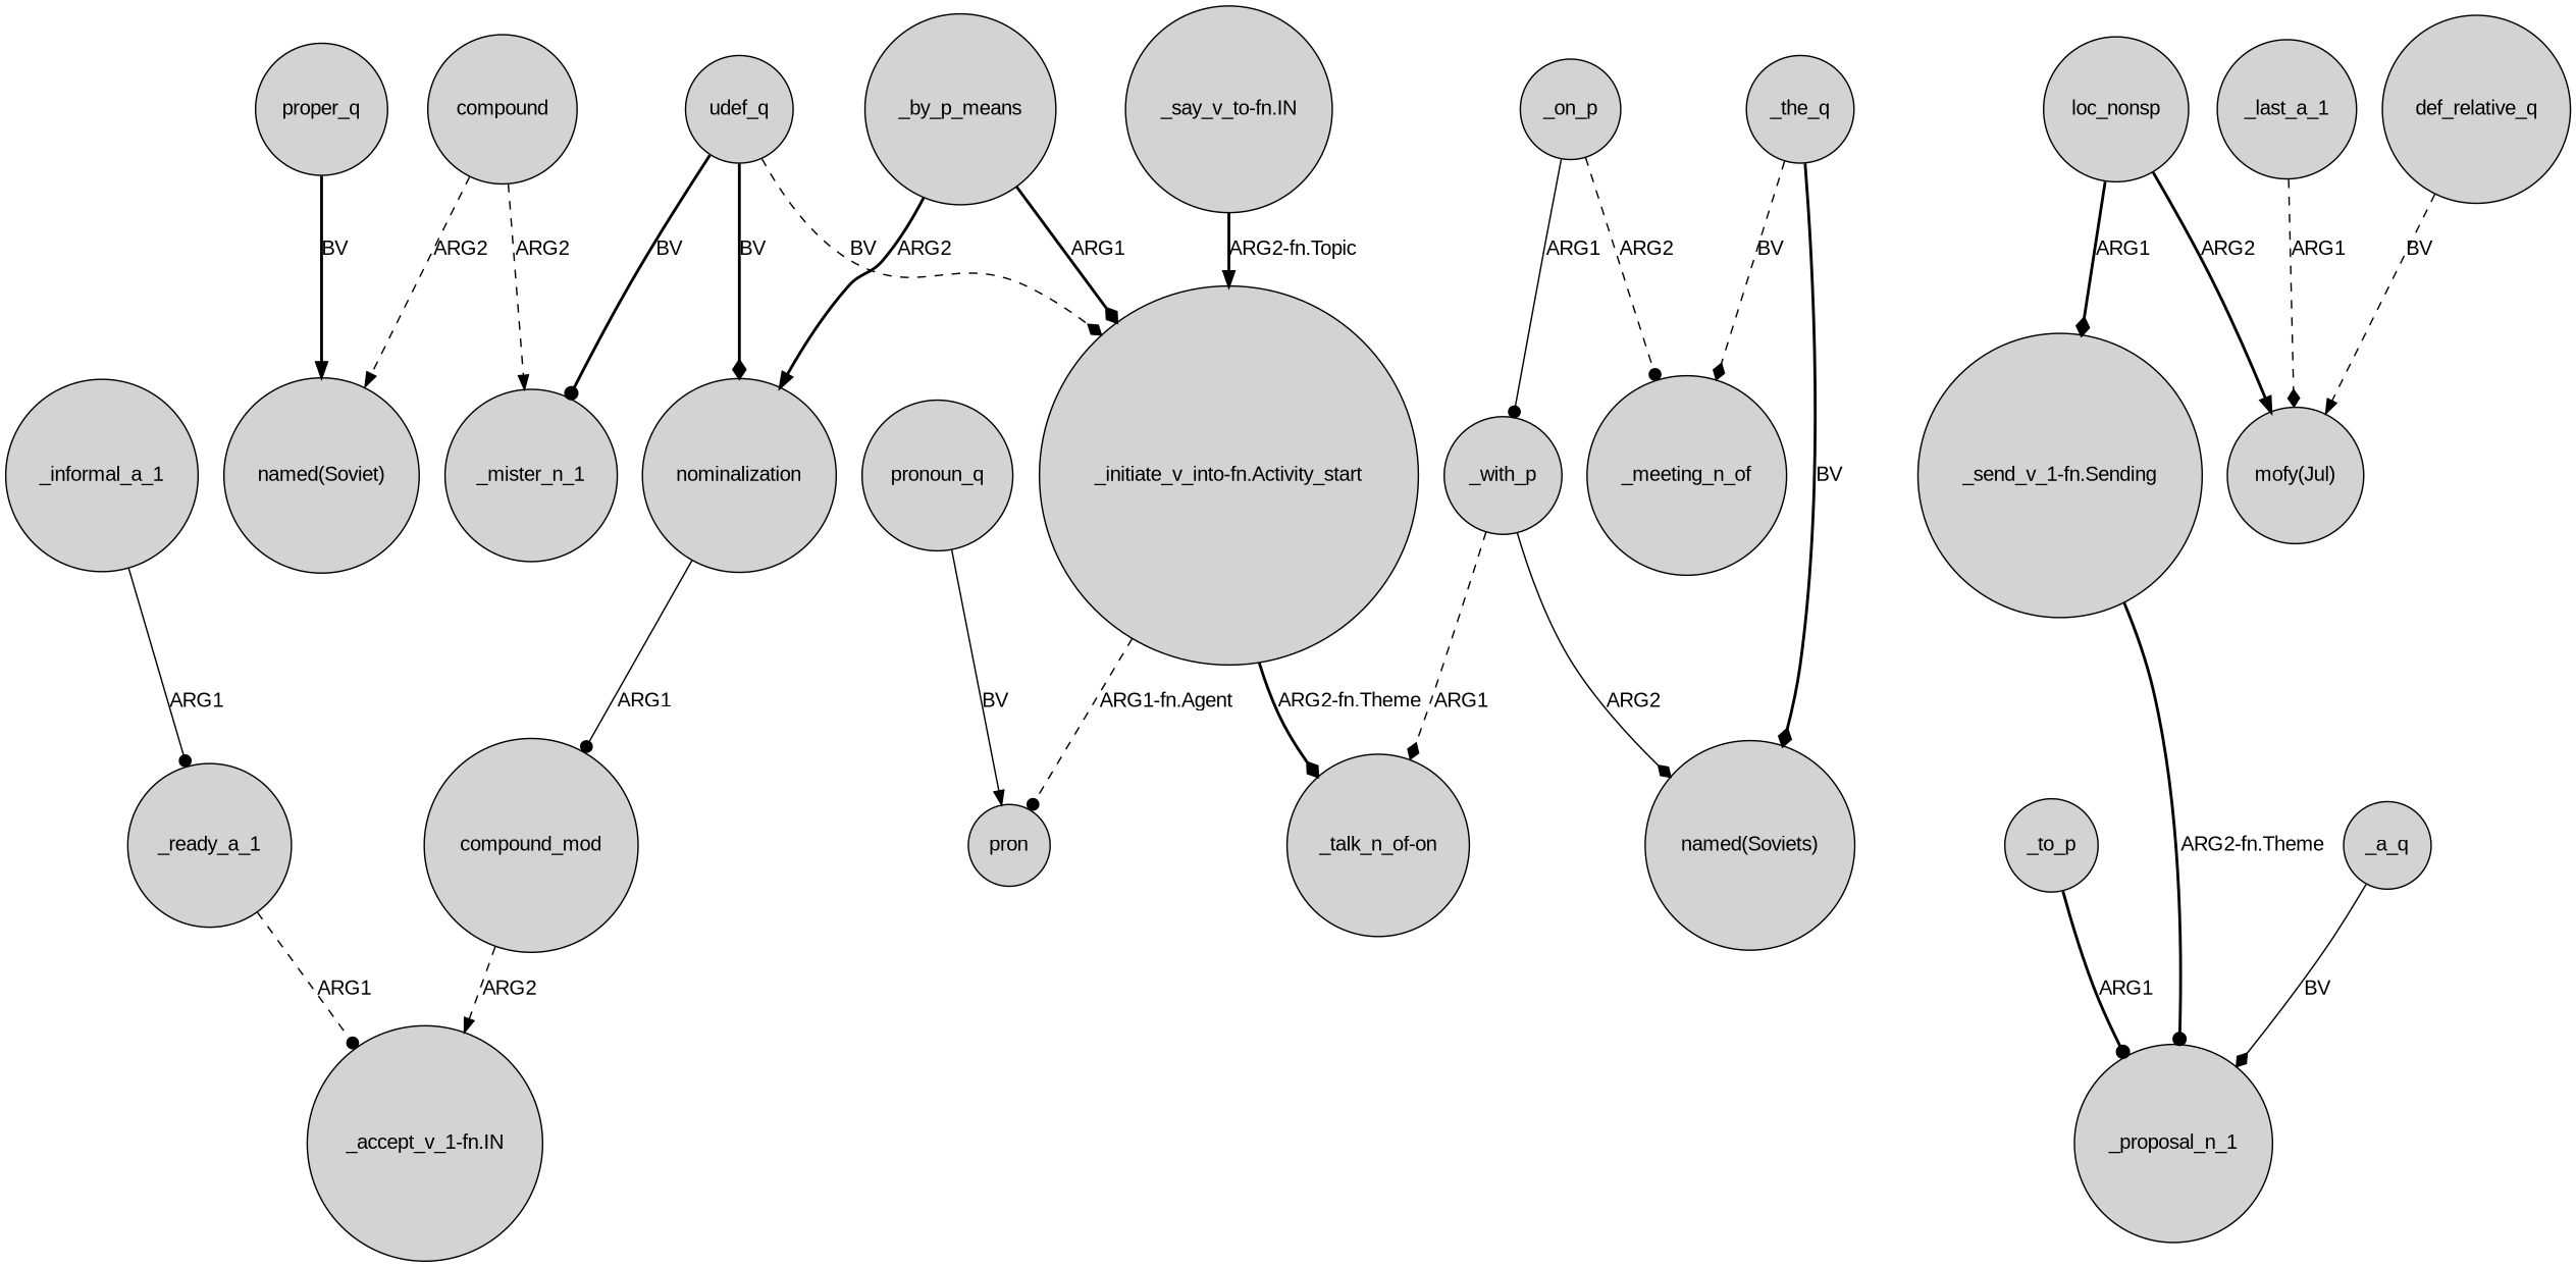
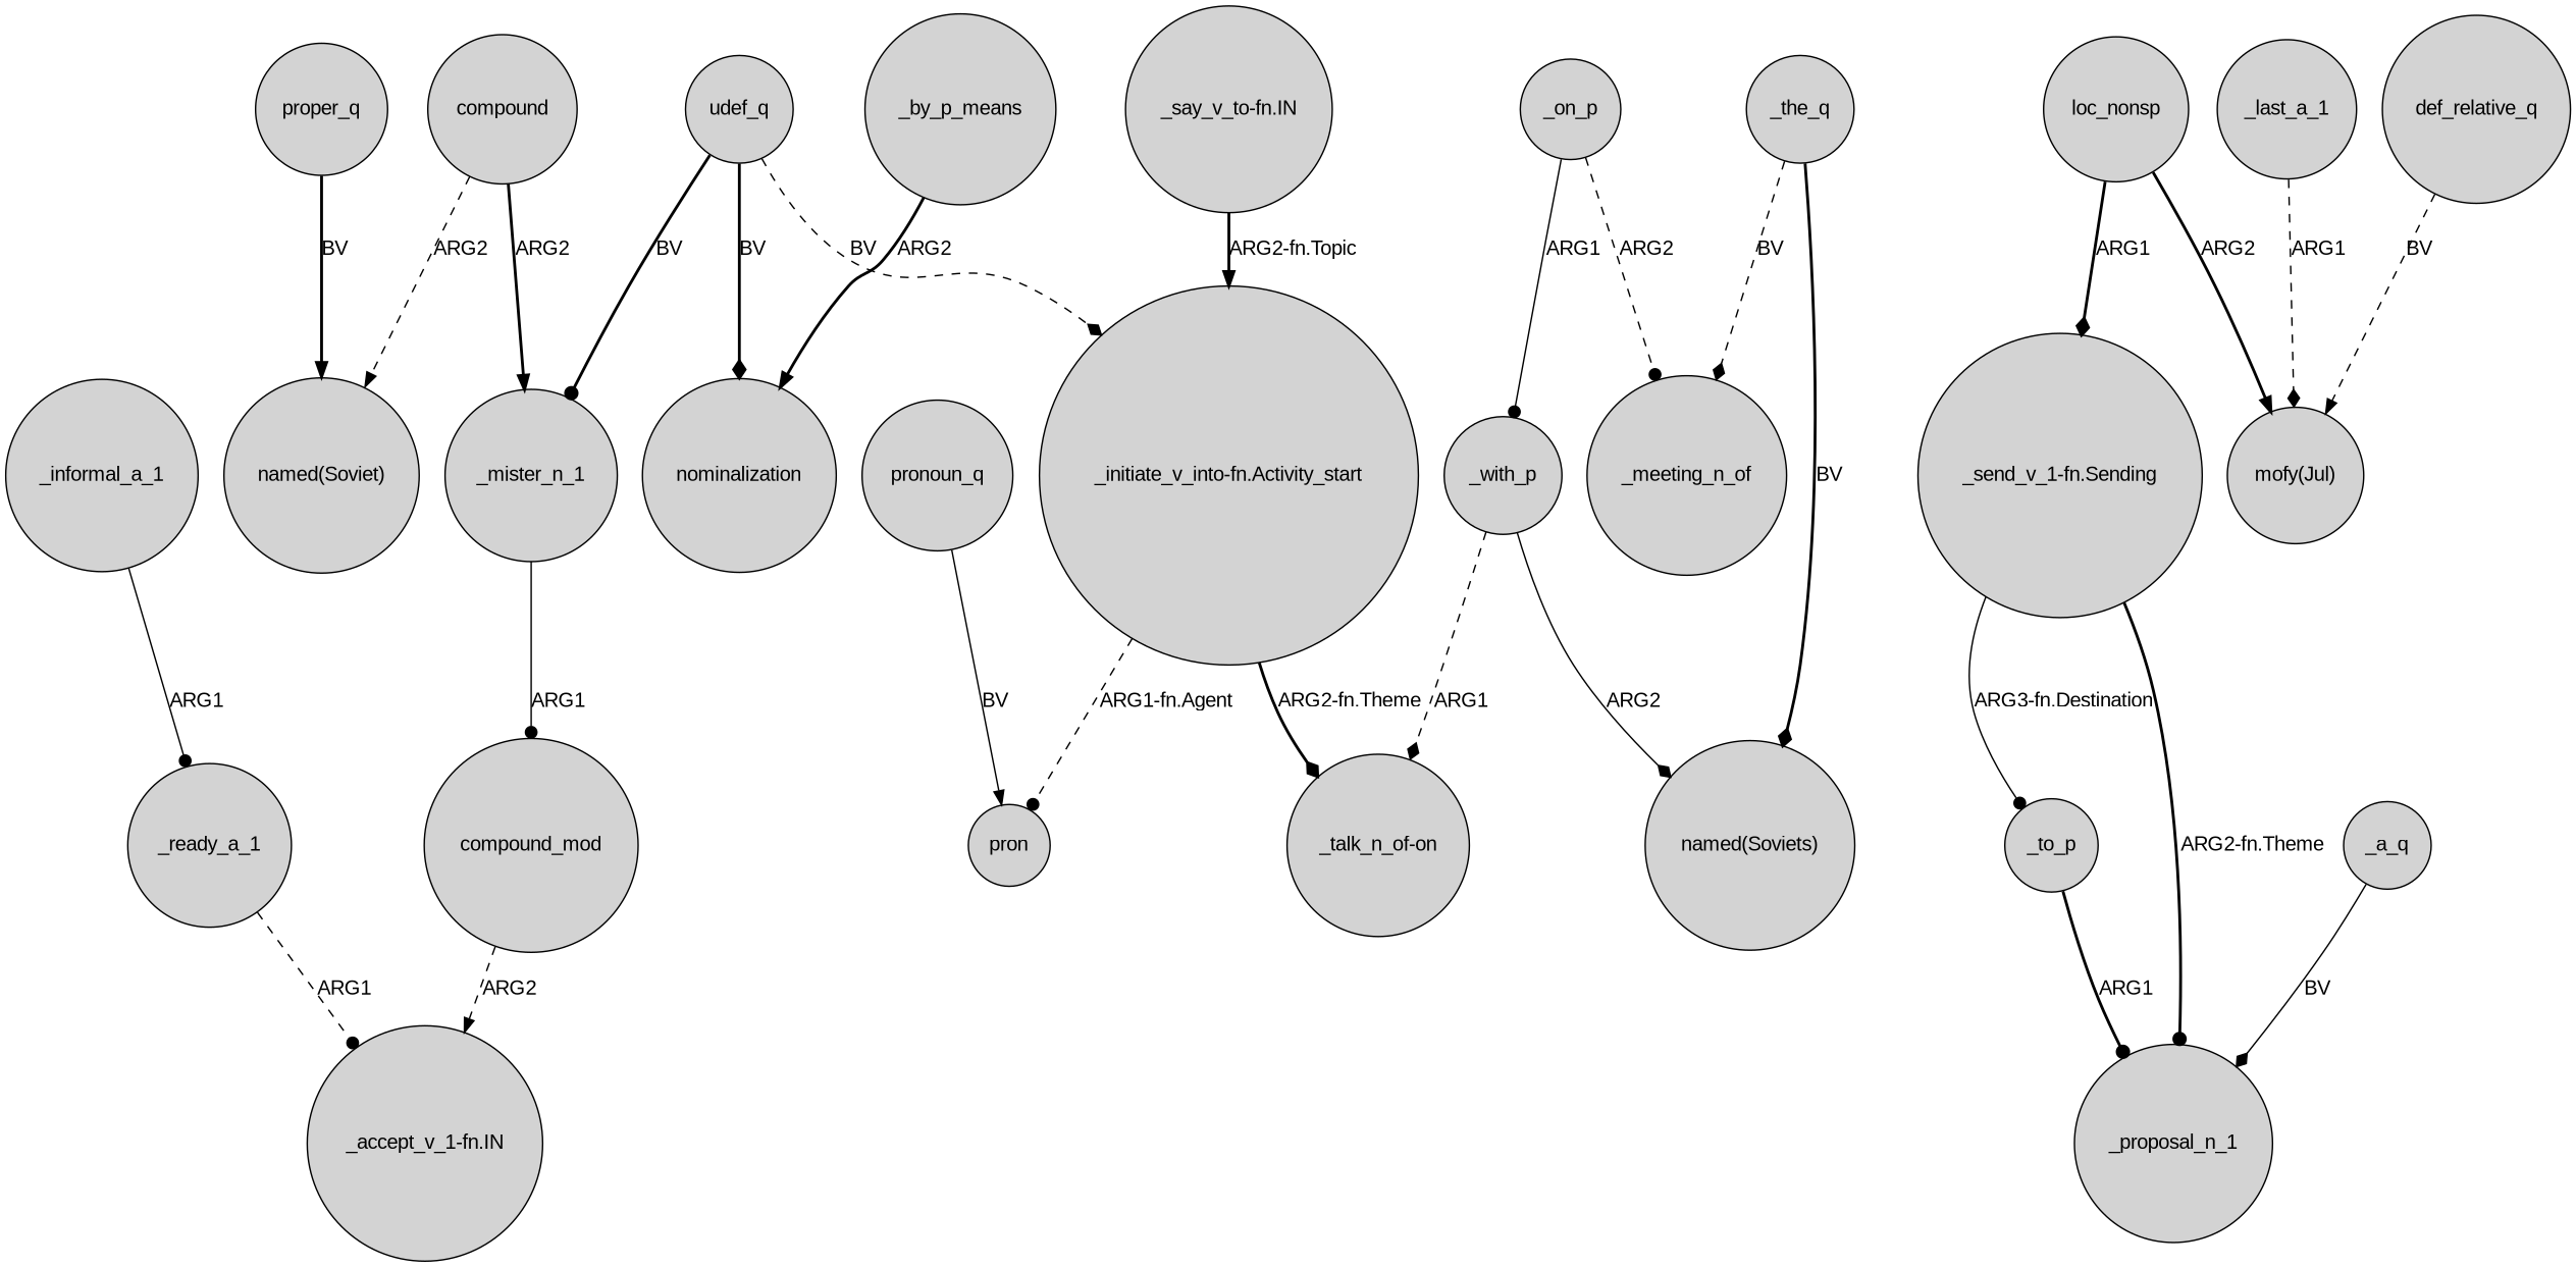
  digraph {
    fontname="Liberation Sans"
    node [fontname="Liberation Sans" shape=circle style=filled]
    edge [arrowhead=diamond fontname="Liberation Sans" style=bold]
    n1 [label=compound_mod]
    "_accept_v_1-fn.IN"
    loc_nonsp
    "mofy(Jul)"
    "_send_v_1-fn.Sending"
    _to_p
    _proposal_n_1
    _last_a_1
    _by_p_means
    nominalization
    "_initiate_v_into-fn.Activity_start"
    "_talk_n_of-on"
    pron
    _on_p
    _meeting_n_of
    _with_p
    n17 [label=def_relative_q]
    "_say_v_to-fn.IN"
    _the_q
    "named(Soviets)"
    compound
    _mister_n_1
    "named(Soviet)"
    udef_q
    proper_q
    pronoun_q
    _ready_a_1
    _informal_a_1
    _a_q
    n1 -> "_accept_v_1-fn.IN" [arrowhead=normal label=ARG2 style=dashed]
    loc_nonsp -> "mofy(Jul)" [arrowhead=normal label=ARG2]
    loc_nonsp -> "_send_v_1-fn.Sending" [label=ARG1]
+   "_send_v_1-fn.Sending" -> _to_p [arrowhead=dot label="ARG3-fn.Destination" style=solid]
    "_send_v_1-fn.Sending" -> _proposal_n_1 [arrowhead=dot label="ARG2-fn.Theme"]
    _to_p -> _proposal_n_1 [arrowhead=dot label=ARG1]
    _last_a_1 -> "mofy(Jul)" [label=ARG1 style=dashed]
    _by_p_means -> nominalization [arrowhead=normal label=ARG2]
-   _by_p_means -> "_initiate_v_into-fn.Activity_start" [label=ARG1]
-   nominalization -> n1 [arrowhead=dot label=ARG1 style=solid]
+   _mister_n_1 -> n1 [arrowhead=dot label=ARG1 style=solid]
    "_initiate_v_into-fn.Activity_start" -> "_talk_n_of-on" [label="ARG2-fn.Theme"]
    "_initiate_v_into-fn.Activity_start" -> pron [arrowhead=dot label="ARG1-fn.Agent" style=dashed]
    _on_p -> _meeting_n_of [arrowhead=dot label=ARG2 style=dashed]
    _on_p -> _with_p [arrowhead=dot label=ARG1 style=solid]
    _with_p -> "_talk_n_of-on" [label=ARG1 style=dashed]
    _with_p -> "named(Soviets)" [label=ARG2 style=solid]
    n17 -> "mofy(Jul)" [arrowhead=normal label=BV style=dashed]
    "_say_v_to-fn.IN" -> "_initiate_v_into-fn.Activity_start" [arrowhead=normal label="ARG2-fn.Topic"]
    _the_q -> _meeting_n_of [label=BV style=dashed]
    _the_q -> "named(Soviets)" [label=BV]
-   compound -> _mister_n_1 [arrowhead=normal label=ARG2 style=dashed]
+   compound -> _mister_n_1 [arrowhead=normal label=ARG2]
    compound -> "named(Soviet)" [arrowhead=normal label=ARG2 style=dashed]
    udef_q -> nominalization [label=BV]
    udef_q -> "_initiate_v_into-fn.Activity_start" [label=BV style=dashed]
    udef_q -> _mister_n_1 [arrowhead=dot label=BV]
    proper_q -> "named(Soviet)" [arrowhead=normal label=BV]
    pronoun_q -> pron [arrowhead=normal label=BV style=solid]
    _ready_a_1 -> "_accept_v_1-fn.IN" [arrowhead=dot label=ARG1 style=dashed]
    _informal_a_1 -> _ready_a_1 [arrowhead=dot label=ARG1 style=solid]
    _a_q -> _proposal_n_1 [label=BV style=solid]
  }
